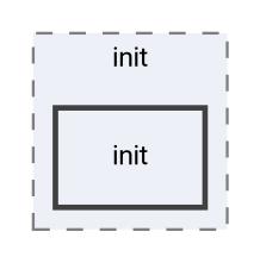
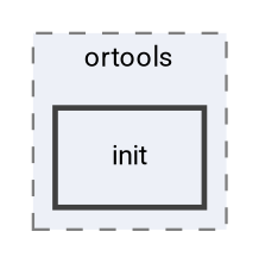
  digraph {
    compound=true
    fontname=Roboto
    n1 [color=grey25 fillcolor="#edf0f7" fontname=Roboto fontsize=10 label=init shape=box style="filled,bold,"]
    subgraph cluster_1 {
      bgcolor="#edf0f7"
      fontsize=10
-     label=init
+     label=ortools
      pencolor=grey50
      style="filled,dashed,"
      n1
    }
  }
